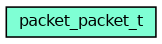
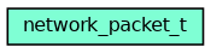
  digraph {
    rankdir=LR
-   n1 [color=black fillcolor=aquamarine fontname=Helvetica fontsize=10 height=0.2 label=packet_packet_t shape=record style=filled width=0.4]
+   n1 [color=black fillcolor=aquamarine fontname=Helvetica fontsize=10 height=0.2 label=network_packet_t shape=record style=filled width=0.4]
  }
